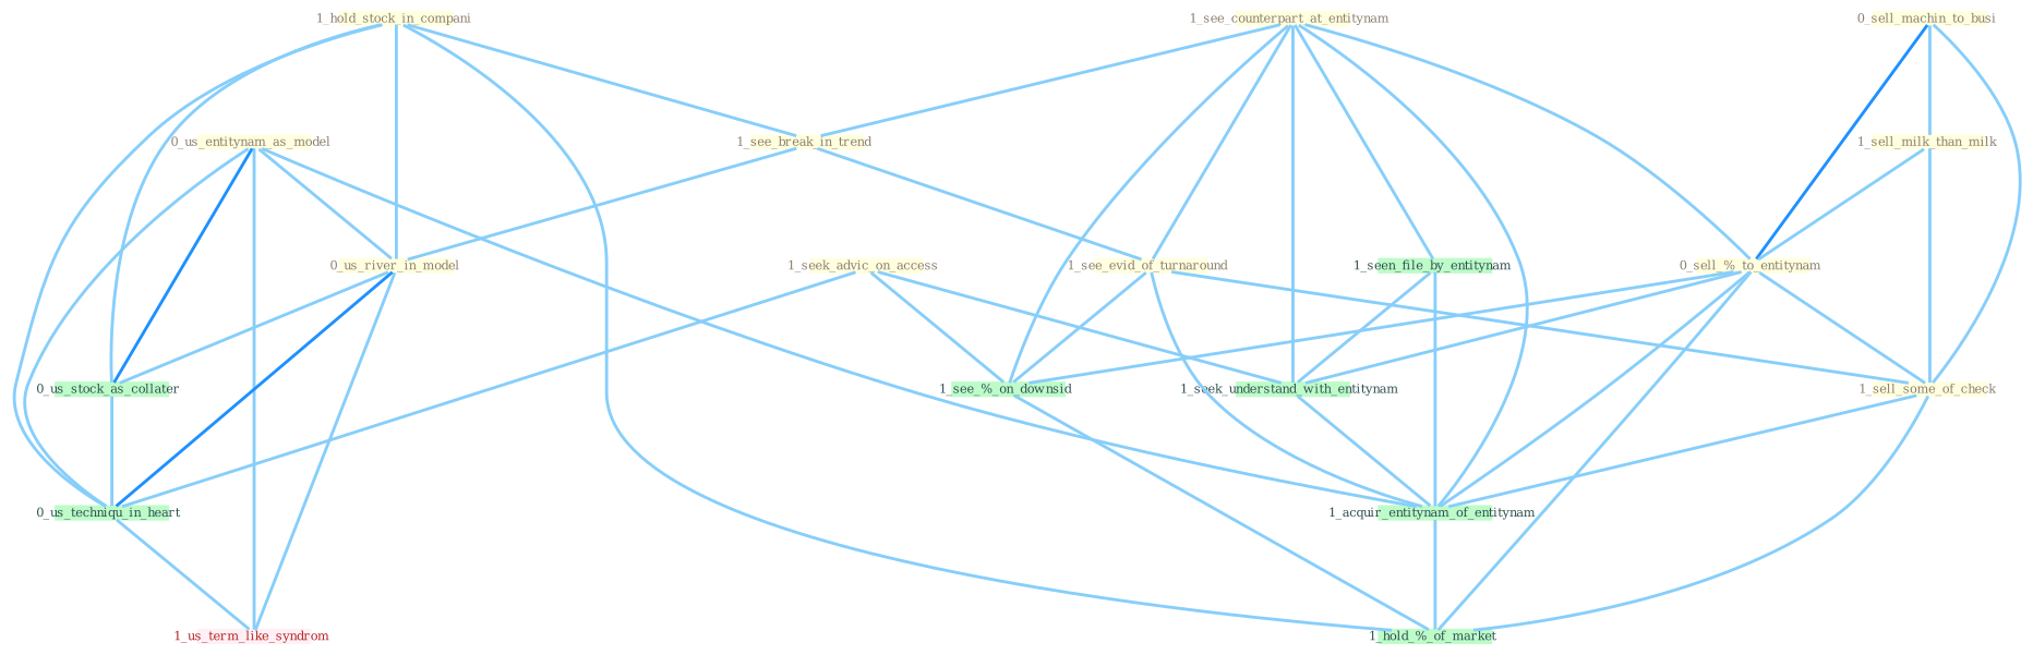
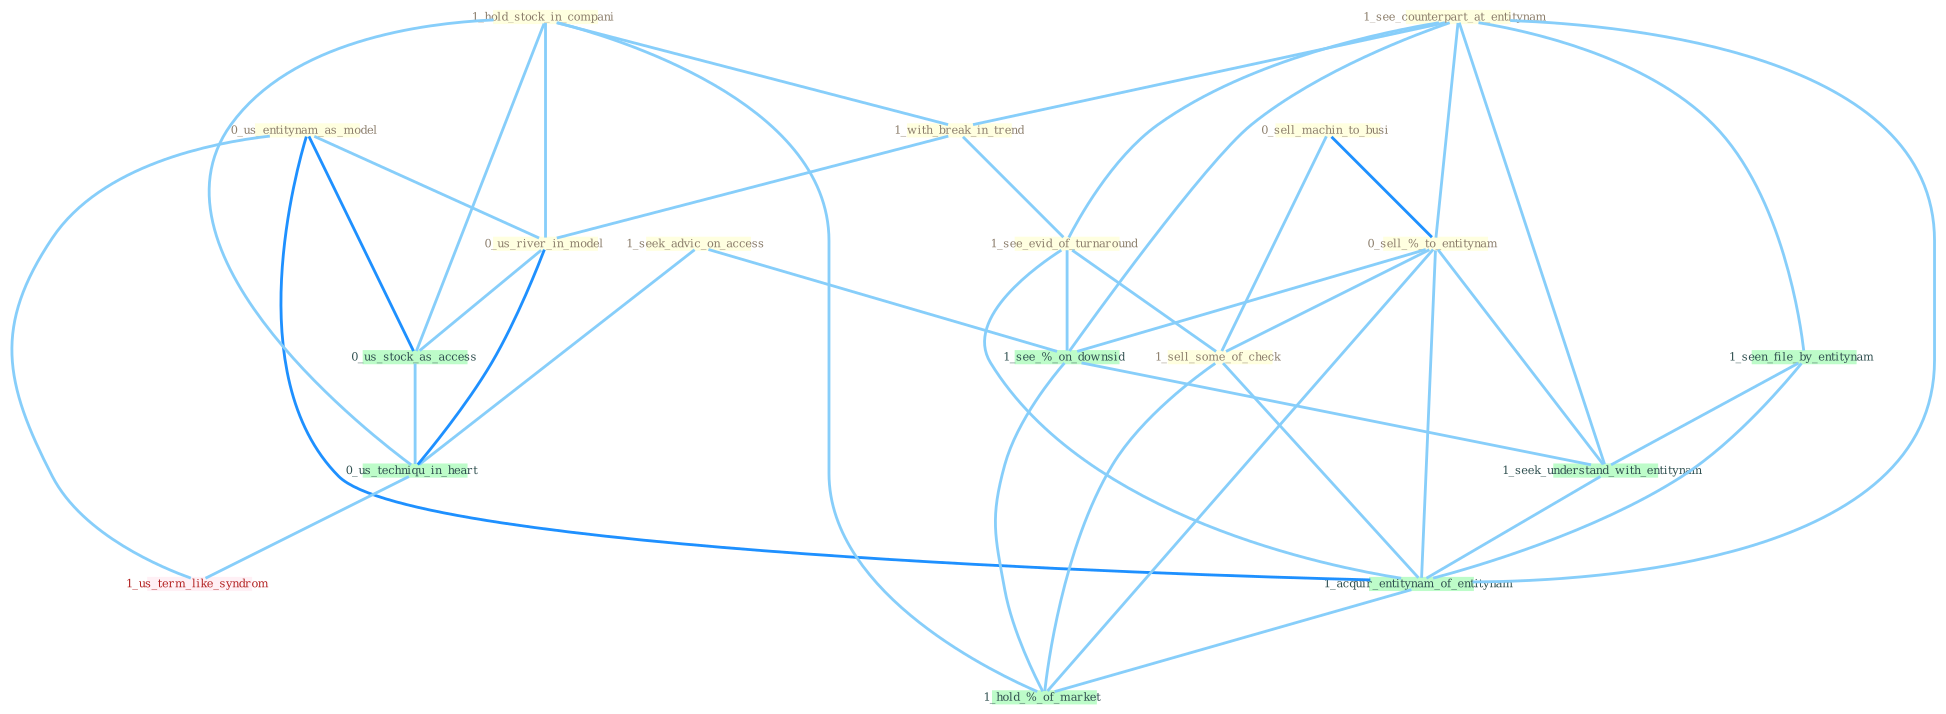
  graph {
    node [color="#ffffe0" fixedsize=true fontcolor="#8b7d6b" fontsize=4 shape=polygon style=filled]
    edge [color="#87cefa" w=1]
    "0_us_entitynam_as_model " [height=.06 width=.5]
    "1_seek_advic_on_access " [height=.06 width=.5]
    "0_sell_machin_to_busi " [height=.06 width=.5]
    "1_see_counterpart_at_entitynam " [height=.06 width=.5]
-   "1_sell_milk_than_milk " [height=.06 width=.5]
    "1_hold_stock_in_compani " [height=.06 width=.5]
-   "1_see_break_in_trend " [height=.06 width=.5]
+   "1_see_break_in_trend " [height=.06 width=.5 label="1_with_break_in_trend"]
    "1_see_evid_of_turnaround " [height=.06 width=.5]
    n9 [height=.06 label="0_us_river_in_model" width=.5]
    "0_sell_%_to_entitynam " [height=.06 width=.5]
    "1_sell_some_of_check " [height=.06 width=.5]
    "1_us_term_like_syndrom " [color="#fff0f5" fontcolor="#b22222" height=.06 width=.5]
-   "0_us_stock_as_collater " [color="#BDFCC9" fontcolor="#2f4f4f" height=.06 width=.5]
+   "0_us_stock_as_collater " [color="#BDFCC9" fontcolor="#2f4f4f" height=.06 width=.5 label="0_us_stock_as_access"]
    "1_acquir_entitynam_of_entitynam " [color="#BDFCC9" fontcolor="#2f4f4f" height=.06 width=.5]
    "0_us_techniqu_in_heart " [color="#BDFCC9" fontcolor="#2f4f4f" height=.06 width=.5]
    "1_seek_understand_with_entitynam " [color="#BDFCC9" fontcolor="#2f4f4f" height=.06 width=.5]
    "1_see_%_on_downsid " [color="#BDFCC9" fontcolor="#2f4f4f" height=.06 width=.5]
    "1_seen_file_by_entitynam " [color="#BDFCC9" fontcolor="#2f4f4f" height=.06 width=.5]
    "1_hold_%_of_market " [color="#BDFCC9" fontcolor="#2f4f4f" height=.06 width=.5]
    subgraph sub_1 {
      "0_us_entitynam_as_model "
      "1_seek_advic_on_access "
      "0_sell_machin_to_busi "
      "1_see_counterpart_at_entitynam "
-     "1_sell_milk_than_milk "
      "1_hold_stock_in_compani "
      "1_see_break_in_trend "
      "1_see_evid_of_turnaround "
      n9
      "0_sell_%_to_entitynam "
      "1_sell_some_of_check "
    }
    subgraph sub_2 {
      "1_us_term_like_syndrom "
    }
    "0_us_entitynam_as_model " -- n9
    "0_us_entitynam_as_model " -- "1_us_term_like_syndrom "
    "0_us_entitynam_as_model " -- "0_us_stock_as_collater " [color="#1e90ff" w=2]
-   "0_us_entitynam_as_model " -- "1_acquir_entitynam_of_entitynam "
-   "0_us_entitynam_as_model " -- "0_us_techniqu_in_heart "
+   "0_us_entitynam_as_model " -- "1_acquir_entitynam_of_entitynam " [color="#1e90ff"]
    "1_seek_advic_on_access " -- "0_us_techniqu_in_heart "
-   "1_seek_advic_on_access " -- "1_seek_understand_with_entitynam "
+   "1_see_%_on_downsid " -- "1_seek_understand_with_entitynam "
    "1_seek_advic_on_access " -- "1_see_%_on_downsid "
-   "0_sell_machin_to_busi " -- "1_sell_milk_than_milk "
    "0_sell_machin_to_busi " -- "0_sell_%_to_entitynam " [color="#1e90ff" w=2]
    "0_sell_machin_to_busi " -- "1_sell_some_of_check "
    "1_see_counterpart_at_entitynam " -- "1_see_break_in_trend "
    "1_see_counterpart_at_entitynam " -- "1_see_evid_of_turnaround "
    "1_see_counterpart_at_entitynam " -- "0_sell_%_to_entitynam "
    "1_see_counterpart_at_entitynam " -- "1_acquir_entitynam_of_entitynam "
    "1_see_counterpart_at_entitynam " -- "1_seek_understand_with_entitynam "
    "1_see_counterpart_at_entitynam " -- "1_see_%_on_downsid "
    "1_see_counterpart_at_entitynam " -- "1_seen_file_by_entitynam "
-   "1_sell_milk_than_milk " -- "0_sell_%_to_entitynam "
-   "1_sell_milk_than_milk " -- "1_sell_some_of_check "
    "1_hold_stock_in_compani " -- "1_see_break_in_trend "
    "1_hold_stock_in_compani " -- n9
    "1_hold_stock_in_compani " -- "0_us_stock_as_collater "
    "1_hold_stock_in_compani " -- "0_us_techniqu_in_heart "
    "1_hold_stock_in_compani " -- "1_hold_%_of_market "
    "1_see_break_in_trend " -- "1_see_evid_of_turnaround "
    "1_see_break_in_trend " -- n9
    "1_see_evid_of_turnaround " -- "1_sell_some_of_check "
    "1_see_evid_of_turnaround " -- "1_acquir_entitynam_of_entitynam "
    "1_see_evid_of_turnaround " -- "1_see_%_on_downsid "
-   n9 -- "1_us_term_like_syndrom "
    n9 -- "0_us_stock_as_collater "
    n9 -- "0_us_techniqu_in_heart " [color="#1e90ff" w=2]
    "0_sell_%_to_entitynam " -- "1_sell_some_of_check "
    "0_sell_%_to_entitynam " -- "1_acquir_entitynam_of_entitynam "
    "0_sell_%_to_entitynam " -- "1_seek_understand_with_entitynam "
    "0_sell_%_to_entitynam " -- "1_see_%_on_downsid "
    "0_sell_%_to_entitynam " -- "1_hold_%_of_market "
    "1_sell_some_of_check " -- "1_acquir_entitynam_of_entitynam "
    "1_sell_some_of_check " -- "1_hold_%_of_market "
    "0_us_stock_as_collater " -- "0_us_techniqu_in_heart "
    "1_acquir_entitynam_of_entitynam " -- "1_hold_%_of_market "
    "0_us_techniqu_in_heart " -- "1_us_term_like_syndrom "
    "1_seek_understand_with_entitynam " -- "1_acquir_entitynam_of_entitynam "
    "1_see_%_on_downsid " -- "1_hold_%_of_market "
    "1_seen_file_by_entitynam " -- "1_acquir_entitynam_of_entitynam "
    "1_seen_file_by_entitynam " -- "1_seek_understand_with_entitynam "
  }
